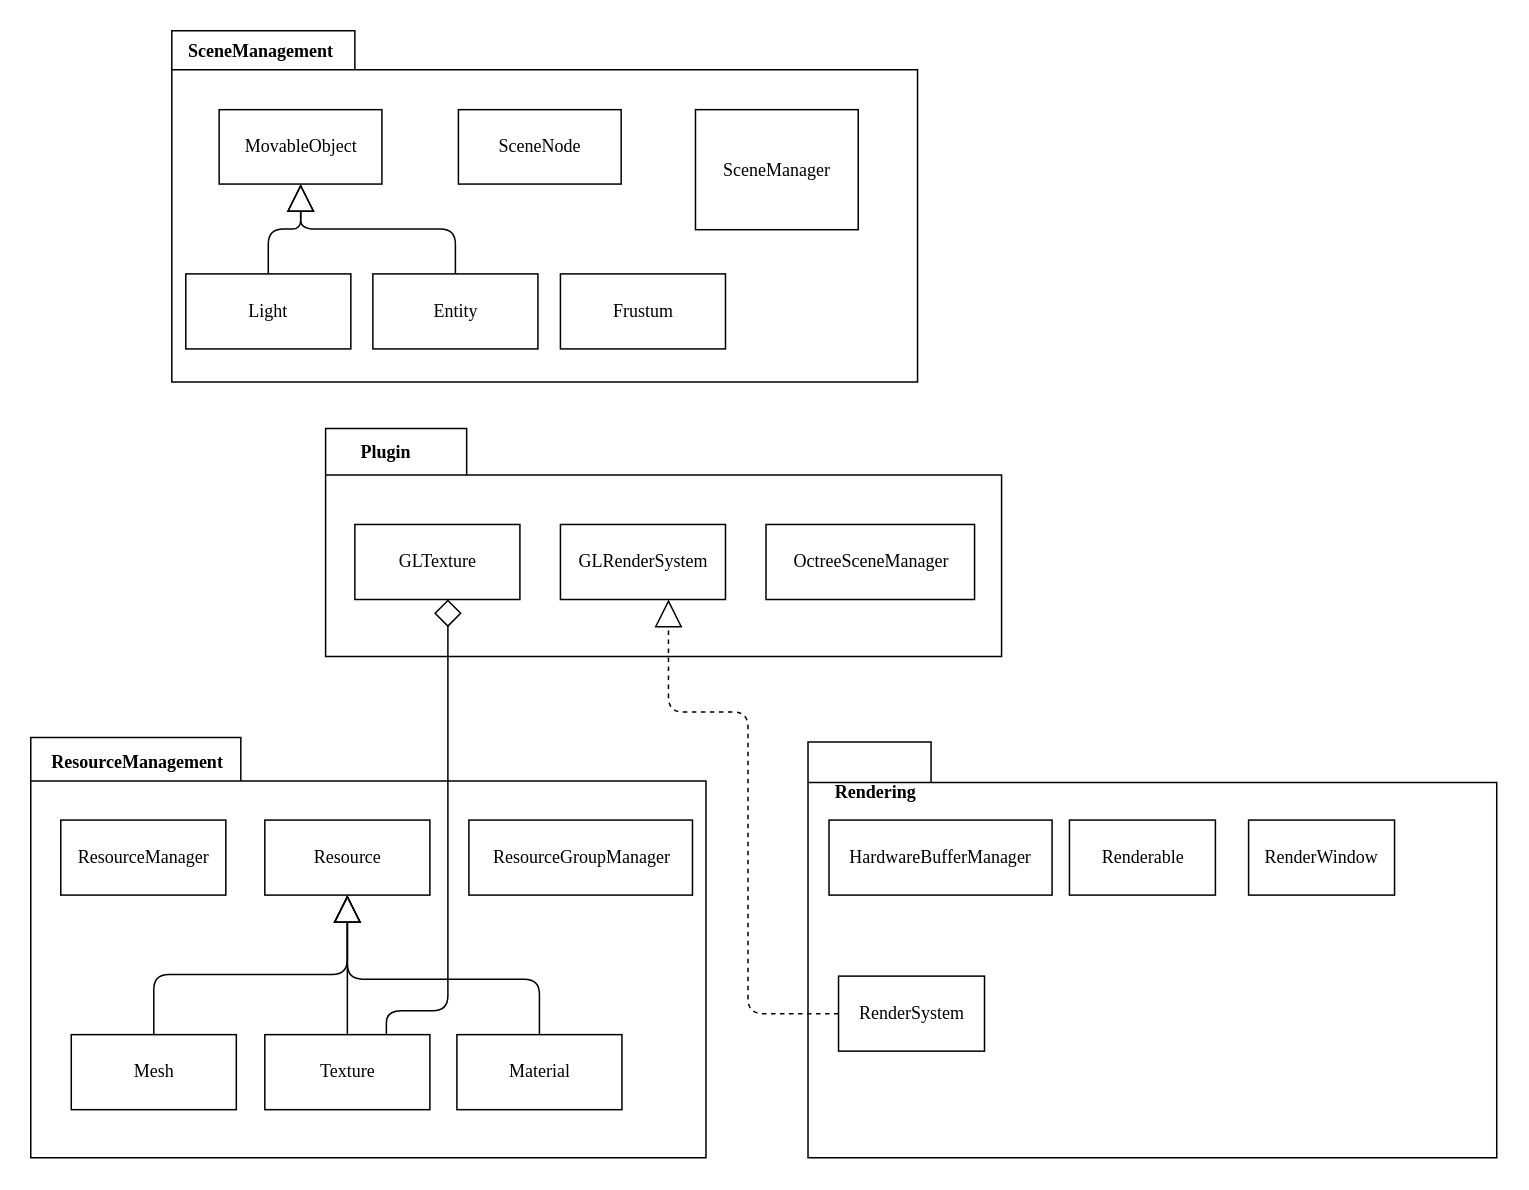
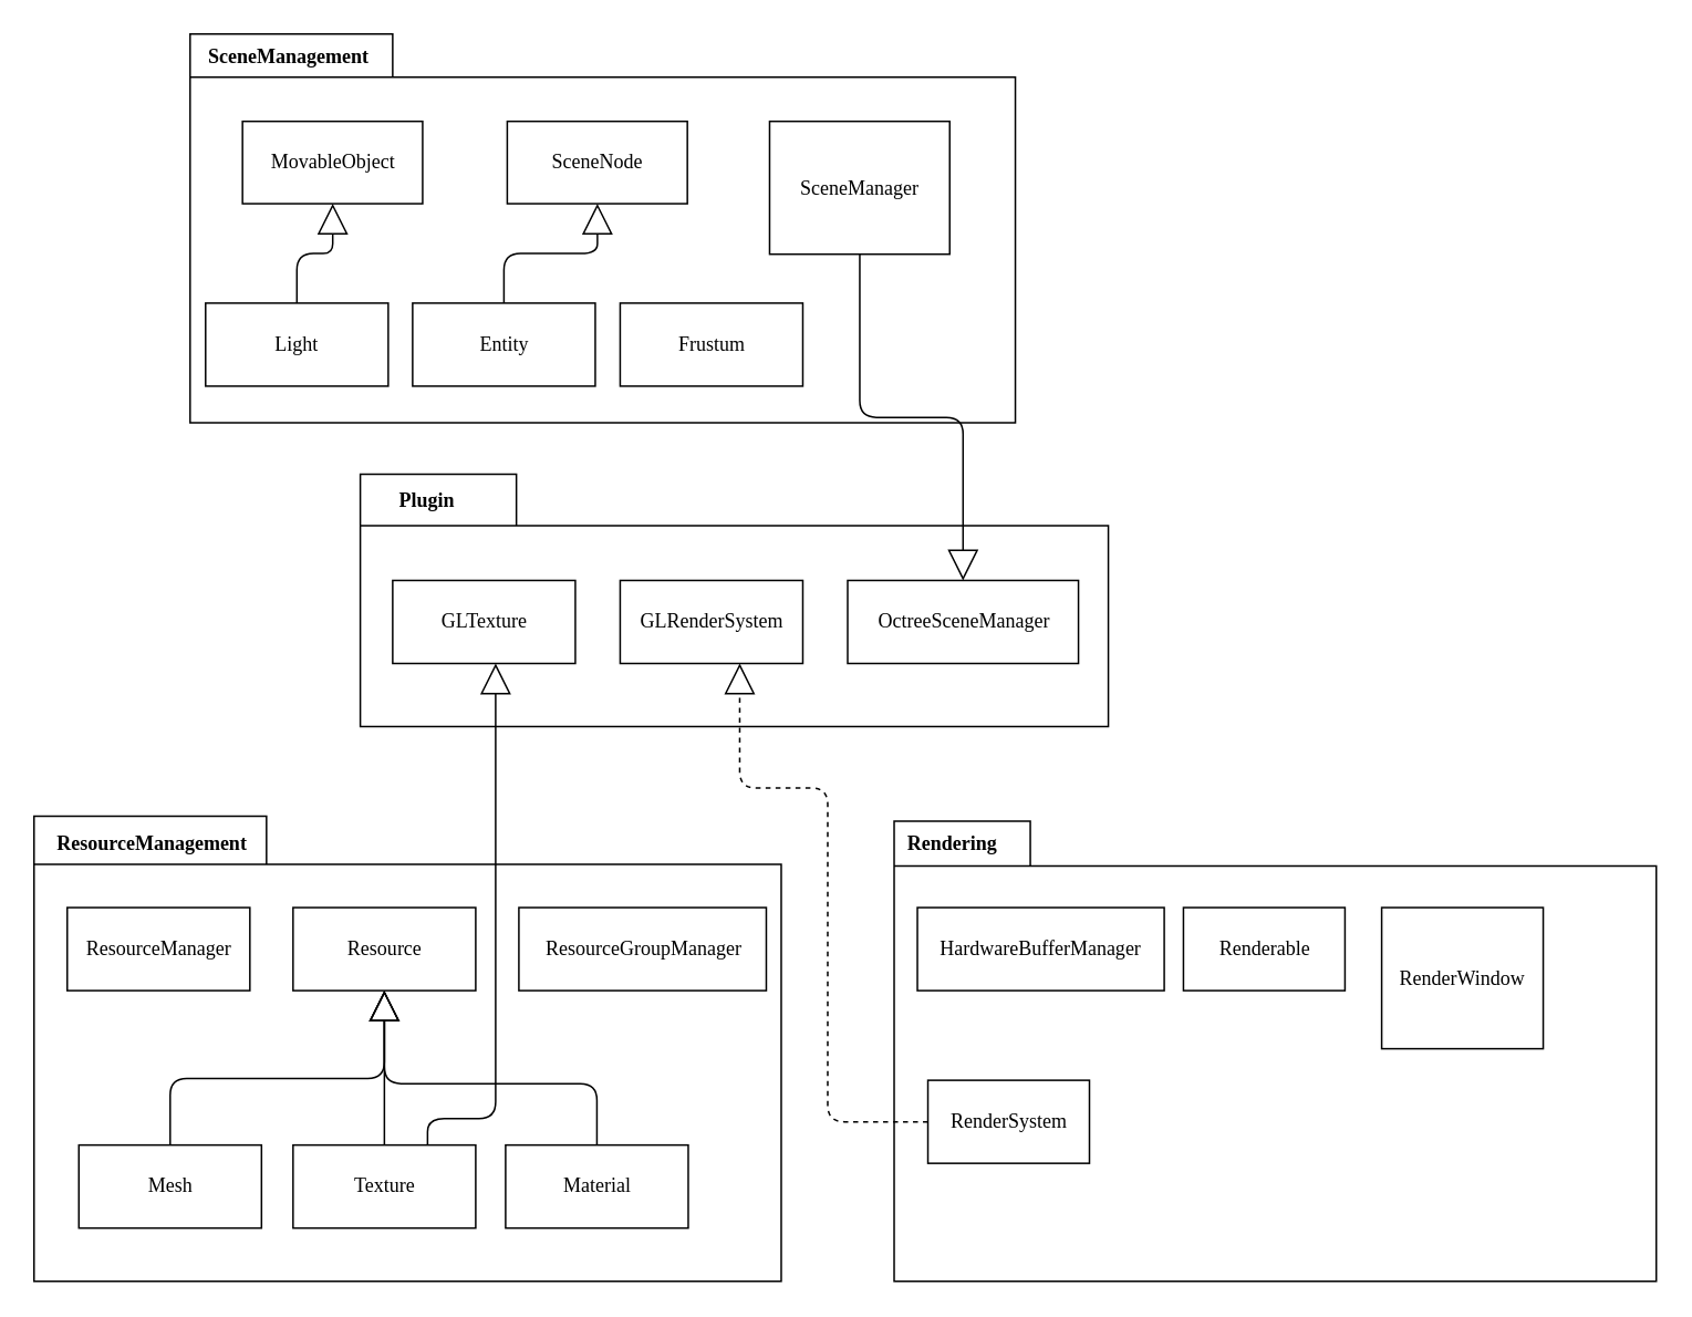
  <mxCell id="0" />
  <mxCell id="1" parent="0" />
  <mxCell id="2" value="" style="group;fontFamily=Comic Sans MS;" parent="1" vertex="1" connectable="0"><mxGeometry x="114" y="20" width="497" height="234" as="geometry" /></mxCell>
  <mxCell id="3" value="" style="shape=folder;fontStyle=1;spacingTop=10;tabWidth=122;tabHeight=26;tabPosition=left;html=1;align=left;fontFamily=Comic Sans MS;" parent="2" vertex="1"><mxGeometry width="497" height="234" as="geometry" /></mxCell>
  <mxCell id="4" value="SceneManagement" style="text;align=center;fontStyle=1;verticalAlign=middle;spacingLeft=3;spacingRight=3;strokeColor=none;rotatable=0;points=[[0,0.5],[1,0.5]];portConstraint=eastwest;fontFamily=Comic Sans MS;" parent="2" vertex="1"><mxGeometry width="119.319" height="25.78" as="geometry" /></mxCell>
  <mxCell id="5" value="MovableObject" style="html=1;fontFamily=Comic Sans MS;" parent="2" vertex="1"><mxGeometry x="31.556" y="52.551" width="108.472" height="49.576" as="geometry" /></mxCell>
  <mxCell id="6" value="SceneNode" style="html=1;fontFamily=Comic Sans MS;" parent="2" vertex="1"><mxGeometry x="191.001" y="52.551" width="108.472" height="49.576" as="geometry" /></mxCell>
  <mxCell id="7" value="SceneManager" style="html=1;fontFamily=Comic Sans MS;" parent="2" vertex="1"><mxGeometry x="348.999" y="52.551" width="108.472" height="80" as="geometry" /></mxCell>
  <mxCell id="8" value="Light" style="html=1;fontFamily=Comic Sans MS;" parent="2" vertex="1"><mxGeometry x="9.32" y="162" width="110" height="50" as="geometry" /></mxCell>
  <mxCell id="9" value="Entity" style="html=1;fontFamily=Comic Sans MS;" parent="2" vertex="1"><mxGeometry x="134" y="162" width="110" height="50" as="geometry" /></mxCell>
  <mxCell id="10" value="Frustum" style="html=1;fontFamily=Comic Sans MS;" parent="2" vertex="1"><mxGeometry x="259" y="162" width="110" height="50" as="geometry" /></mxCell>
  <mxCell id="11" value="" style="endArrow=block;endSize=16;endFill=0;html=1;edgeStyle=orthogonalEdgeStyle;fontFamily=Comic Sans MS;" parent="2" source="8" target="5" edge="1"><mxGeometry width="160" relative="1" as="geometry"><mxPoint x="-108" y="285" as="sourcePoint" /><mxPoint x="52" y="285" as="targetPoint" /></mxGeometry></mxCell>
- <mxCell id="12" value="" style="endArrow=block;endSize=16;endFill=0;html=1;edgeStyle=orthogonalEdgeStyle;fontFamily=Comic Sans MS;" parent="2" source="9" target="5" edge="1"><mxGeometry width="160" relative="1" as="geometry"><mxPoint x="-104" y="299" as="sourcePoint" /><mxPoint x="56" y="299" as="targetPoint" /></mxGeometry></mxCell>
+ <mxCell id="12" value="" style="endArrow=block;endSize=16;endFill=0;html=1;edgeStyle=orthogonalEdgeStyle;fontFamily=Comic Sans MS;" parent="2" source="9" target="6" edge="1"><mxGeometry width="160" relative="1" as="geometry"><mxPoint x="-104" y="299" as="sourcePoint" /><mxPoint x="56" y="299" as="targetPoint" /></mxGeometry></mxCell>
  <mxCell id="13" value="" style="shape=folder;fontStyle=1;spacingTop=10;tabWidth=94;tabHeight=31;tabPosition=left;html=1;fontFamily=Comic Sans MS;" parent="1" vertex="1"><mxGeometry x="216.5" y="285" width="450.5" height="152" as="geometry" /></mxCell>
  <mxCell id="14" value="" style="group;fontFamily=Comic Sans MS;" parent="1" vertex="1" connectable="0"><mxGeometry x="20" y="491" width="450" height="280" as="geometry" /></mxCell>
  <mxCell id="15" value="" style="shape=folder;fontStyle=1;spacingTop=10;tabWidth=140;tabHeight=29;tabPosition=left;html=1;fontFamily=Comic Sans MS;" parent="14" vertex="1"><mxGeometry width="450" height="280" as="geometry" /></mxCell>
  <mxCell id="16" value="ResourceManagement" style="text;align=center;fontStyle=1;verticalAlign=middle;spacingLeft=3;spacingRight=3;strokeColor=none;rotatable=0;points=[[0,0.5],[1,0.5]];portConstraint=eastwest;fontFamily=Comic Sans MS;" parent="14" vertex="1"><mxGeometry x="25.002" y="-0.004" width="92.698" height="31.339" as="geometry" /></mxCell>
  <mxCell id="17" value="ResourceManager" style="html=1;fontFamily=Comic Sans MS;" parent="14" vertex="1"><mxGeometry x="20" y="55" width="110" height="50" as="geometry" /></mxCell>
  <mxCell id="18" value="Resource" style="html=1;fontFamily=Comic Sans MS;" parent="14" vertex="1"><mxGeometry x="156" y="55" width="110" height="50" as="geometry" /></mxCell>
  <mxCell id="19" value="ResourceGroupManager" style="html=1;fontFamily=Comic Sans MS;" parent="14" vertex="1"><mxGeometry x="292" y="55" width="149" height="50" as="geometry" /></mxCell>
  <mxCell id="20" value="Mesh" style="html=1;fontFamily=Comic Sans MS;" parent="14" vertex="1"><mxGeometry x="27" y="198" width="110" height="50" as="geometry" /></mxCell>
  <mxCell id="21" value="Texture" style="html=1;fontFamily=Comic Sans MS;" parent="14" vertex="1"><mxGeometry x="156" y="198" width="110" height="50" as="geometry" /></mxCell>
  <mxCell id="22" value="Material" style="html=1;fontFamily=Comic Sans MS;" parent="14" vertex="1"><mxGeometry x="284" y="198" width="110" height="50" as="geometry" /></mxCell>
  <mxCell id="23" value="" style="endArrow=block;endSize=16;endFill=0;html=1;edgeStyle=orthogonalEdgeStyle;fontFamily=Comic Sans MS;" parent="14" source="20" target="18" edge="1"><mxGeometry width="160" relative="1" as="geometry"><mxPoint x="52" y="312" as="sourcePoint" /><mxPoint x="212" y="312" as="targetPoint" /><Array as="points"><mxPoint x="82" y="158" /><mxPoint x="211" y="158" /></Array></mxGeometry></mxCell>
  <mxCell id="24" value="" style="endArrow=block;endSize=16;endFill=0;html=1;fontFamily=Comic Sans MS;" parent="14" source="21" target="18" edge="1"><mxGeometry width="160" relative="1" as="geometry"><mxPoint x="121" y="311" as="sourcePoint" /><mxPoint x="281" y="311" as="targetPoint" /></mxGeometry></mxCell>
  <mxCell id="25" value="" style="endArrow=block;endSize=16;endFill=0;html=1;edgeStyle=orthogonalEdgeStyle;fontFamily=Comic Sans MS;" parent="14" source="22" target="18" edge="1"><mxGeometry width="160" relative="1" as="geometry"><mxPoint x="168" y="317" as="sourcePoint" /><mxPoint x="328" y="317" as="targetPoint" /><Array as="points"><mxPoint x="339" y="161" /><mxPoint x="211" y="161" /></Array></mxGeometry></mxCell>
  <mxCell id="26" value="" style="group;fontFamily=Comic Sans MS;" parent="1" vertex="1" connectable="0"><mxGeometry x="538" y="494" width="459" height="277" as="geometry" /></mxCell>
  <mxCell id="27" value="" style="shape=folder;fontStyle=1;spacingTop=10;tabWidth=82;tabHeight=27;tabPosition=left;html=1;fontFamily=Comic Sans MS;" parent="26" vertex="1"><mxGeometry width="459" height="277" as="geometry" /></mxCell>
- <mxCell id="28" value="Rendering" style="text;align=center;fontStyle=1;verticalAlign=middle;spacingLeft=3;spacingRight=3;strokeColor=none;rotatable=0;points=[[0,0.5],[1,0.5]];portConstraint=eastwest;fontFamily=Comic Sans MS;" parent="26" vertex="1"><mxGeometry x="10" y="20" width="70.751" height="26" as="geometry" /></mxCell>
+ <mxCell id="28" value="Rendering" style="text;align=center;fontStyle=1;verticalAlign=middle;spacingLeft=3;spacingRight=3;strokeColor=none;rotatable=0;points=[[0,0.5],[1,0.5]];portConstraint=eastwest;fontFamily=Comic Sans MS;" parent="26" vertex="1"><mxGeometry width="70.751" height="26" as="geometry" /></mxCell>
  <mxCell id="29" value="HardwareBufferManager" style="html=1;fontFamily=Comic Sans MS;" parent="26" vertex="1"><mxGeometry x="14" y="52" width="148.66" height="50" as="geometry" /></mxCell>
  <mxCell id="30" value="Renderable" style="html=1;fontFamily=Comic Sans MS;" parent="26" vertex="1"><mxGeometry x="174.225" y="52" width="97.283" height="50" as="geometry" /></mxCell>
- <mxCell id="31" value="RenderWindow" style="html=1;fontFamily=Comic Sans MS;" parent="26" vertex="1"><mxGeometry x="293.618" y="52" width="97.283" height="50" as="geometry" /></mxCell>
+ <mxCell id="31" value="RenderWindow" style="html=1;fontFamily=Comic Sans MS;" parent="26" vertex="1"><mxGeometry x="293.618" y="52" width="97.283" height="85" as="geometry" /></mxCell>
  <mxCell id="32" value="RenderSystem" style="html=1;fontFamily=Comic Sans MS;" parent="26" vertex="1"><mxGeometry x="20.341" y="156" width="97.283" height="50" as="geometry" /></mxCell>
  <mxCell id="33" value="Plugin" style="text;align=center;fontStyle=1;verticalAlign=middle;spacingLeft=3;spacingRight=3;strokeColor=none;rotatable=0;points=[[0,0.5],[1,0.5]];portConstraint=eastwest;fontFamily=Comic Sans MS;" parent="1" vertex="1"><mxGeometry x="217" y="287" width="80" height="26" as="geometry" /></mxCell>
  <mxCell id="34" value="GLTexture" style="html=1;fontFamily=Comic Sans MS;" parent="1" vertex="1"><mxGeometry x="236" y="349" width="110" height="50" as="geometry" /></mxCell>
  <mxCell id="35" value="GLRenderSystem" style="html=1;fontFamily=Comic Sans MS;" parent="1" vertex="1"><mxGeometry x="373" y="349" width="110" height="50" as="geometry" /></mxCell>
  <mxCell id="36" value="OctreeSceneManager" style="html=1;fontFamily=Comic Sans MS;" parent="1" vertex="1"><mxGeometry x="510" y="349" width="139" height="50" as="geometry" /></mxCell>
- <mxCell id="37" value="" style="endArrow=diamond;endSize=16;endFill=0;html=1;edgeStyle=orthogonalEdgeStyle;fontFamily=Comic Sans MS;" parent="1" source="21" target="34" edge="1"><mxGeometry width="160" relative="1" as="geometry"><mxPoint x="35" y="433" as="sourcePoint" /><mxPoint x="195" y="433" as="targetPoint" /><Array as="points"><mxPoint x="257" y="673" /><mxPoint x="298" y="673" /></Array></mxGeometry></mxCell>
+ <mxCell id="37" value="" style="endArrow=block;endSize=16;endFill=0;html=1;edgeStyle=orthogonalEdgeStyle;fontFamily=Comic Sans MS;" parent="1" source="21" target="34" edge="1"><mxGeometry width="160" relative="1" as="geometry"><mxPoint x="35" y="433" as="sourcePoint" /><mxPoint x="195" y="433" as="targetPoint" /><Array as="points"><mxPoint x="257" y="673" /><mxPoint x="298" y="673" /></Array></mxGeometry></mxCell>
  <mxCell id="38" value="" style="endArrow=block;endSize=16;endFill=0;html=1;edgeStyle=orthogonalEdgeStyle;fontFamily=Comic Sans MS;dashed=1;" parent="1" source="32" target="35" edge="1"><mxGeometry width="160" relative="1" as="geometry"><mxPoint x="662" y="459" as="sourcePoint" /><mxPoint x="822" y="459" as="targetPoint" /><Array as="points"><mxPoint x="498" y="675" /><mxPoint x="498" y="474" /><mxPoint x="445" y="474" /></Array></mxGeometry></mxCell>
+ <mxCell id="39" value="" style="endArrow=block;endSize=16;endFill=0;html=1;edgeStyle=orthogonalEdgeStyle;fontFamily=Comic Sans MS;" parent="1" source="7" target="36" edge="1"><mxGeometry width="160" relative="1" as="geometry"><mxPoint x="683" y="171" as="sourcePoint" /><mxPoint x="843" y="171" as="targetPoint" /></mxGeometry></mxCell>
